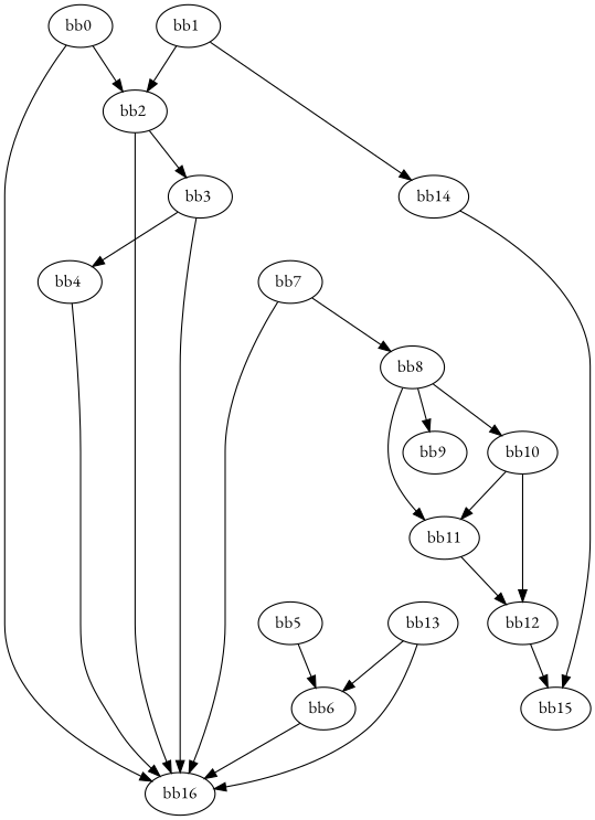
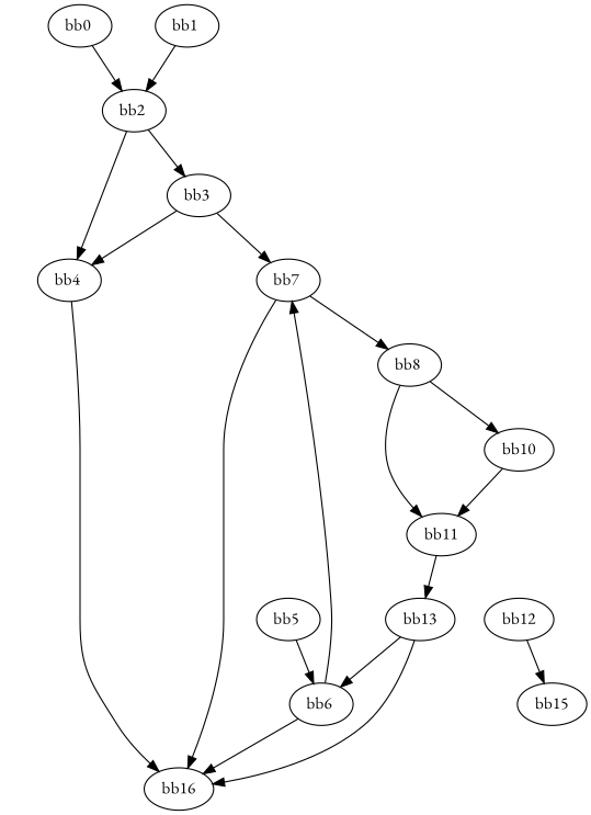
  digraph {
    fontname="EB Garamond"
    node [fontname="EB Garamond"]
    edge [fontname="EB Garamond"]
    n1 [label="bb0\l"]
    n2 [label="bb16\l"]
    n3 [label="bb2\l"]
    n4 [label="bb1\l"]
-   n5 [label="bb14\l"]
    n6 [label="bb3\l"]
    n7 [label="bb15\l"]
    n8 [label="bb4\l"]
    n9 [label="bb5\l"]
    n10 [label="bb6\l"]
    n11 [label="bb7\l"]
    n12 [label="bb8\l"]
-   n13 [label="bb9\l"]
    n14 [label="bb10\l"]
    n15 [label="bb11\l"]
    n16 [label="bb12\l"]
    n17 [label="bb13\l"]
-   n1 -> n2
    n1 -> n3
-   n3 -> n2
+   n3 -> n8
    n3 -> n6
    n4 -> n3
-   n4 -> n5
-   n5 -> n7
-   n6 -> n2
+   n6 -> n11
    n6 -> n8
    n8 -> n2
    n9 -> n10
    n10 -> n2
+   n10 -> n11
    n11 -> n2
    n11 -> n12
-   n12 -> n13
    n12 -> n14
    n12 -> n15
    n14 -> n15
-   n14 -> n16
-   n15 -> n16
+   n15 -> n17
    n16 -> n7
    n17 -> n2
    n17 -> n10
  }
